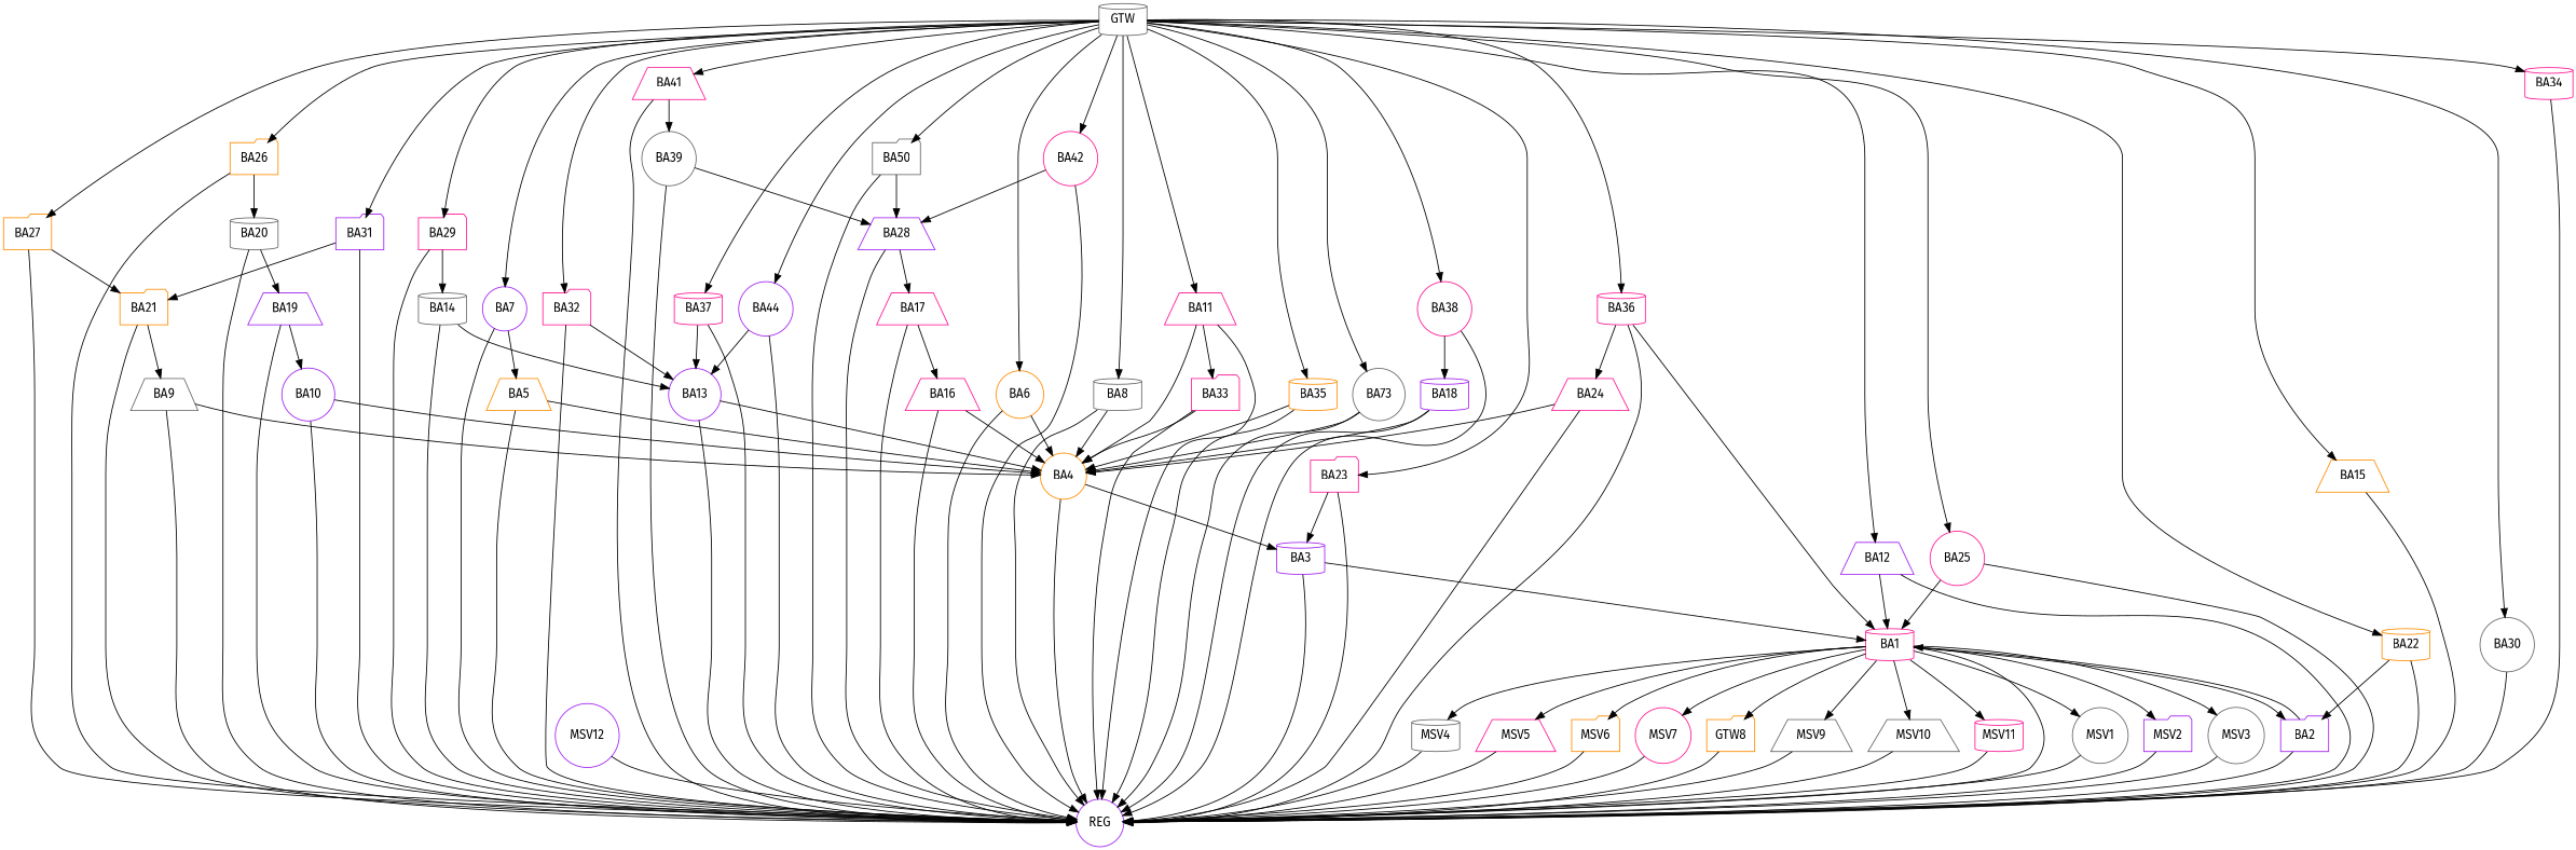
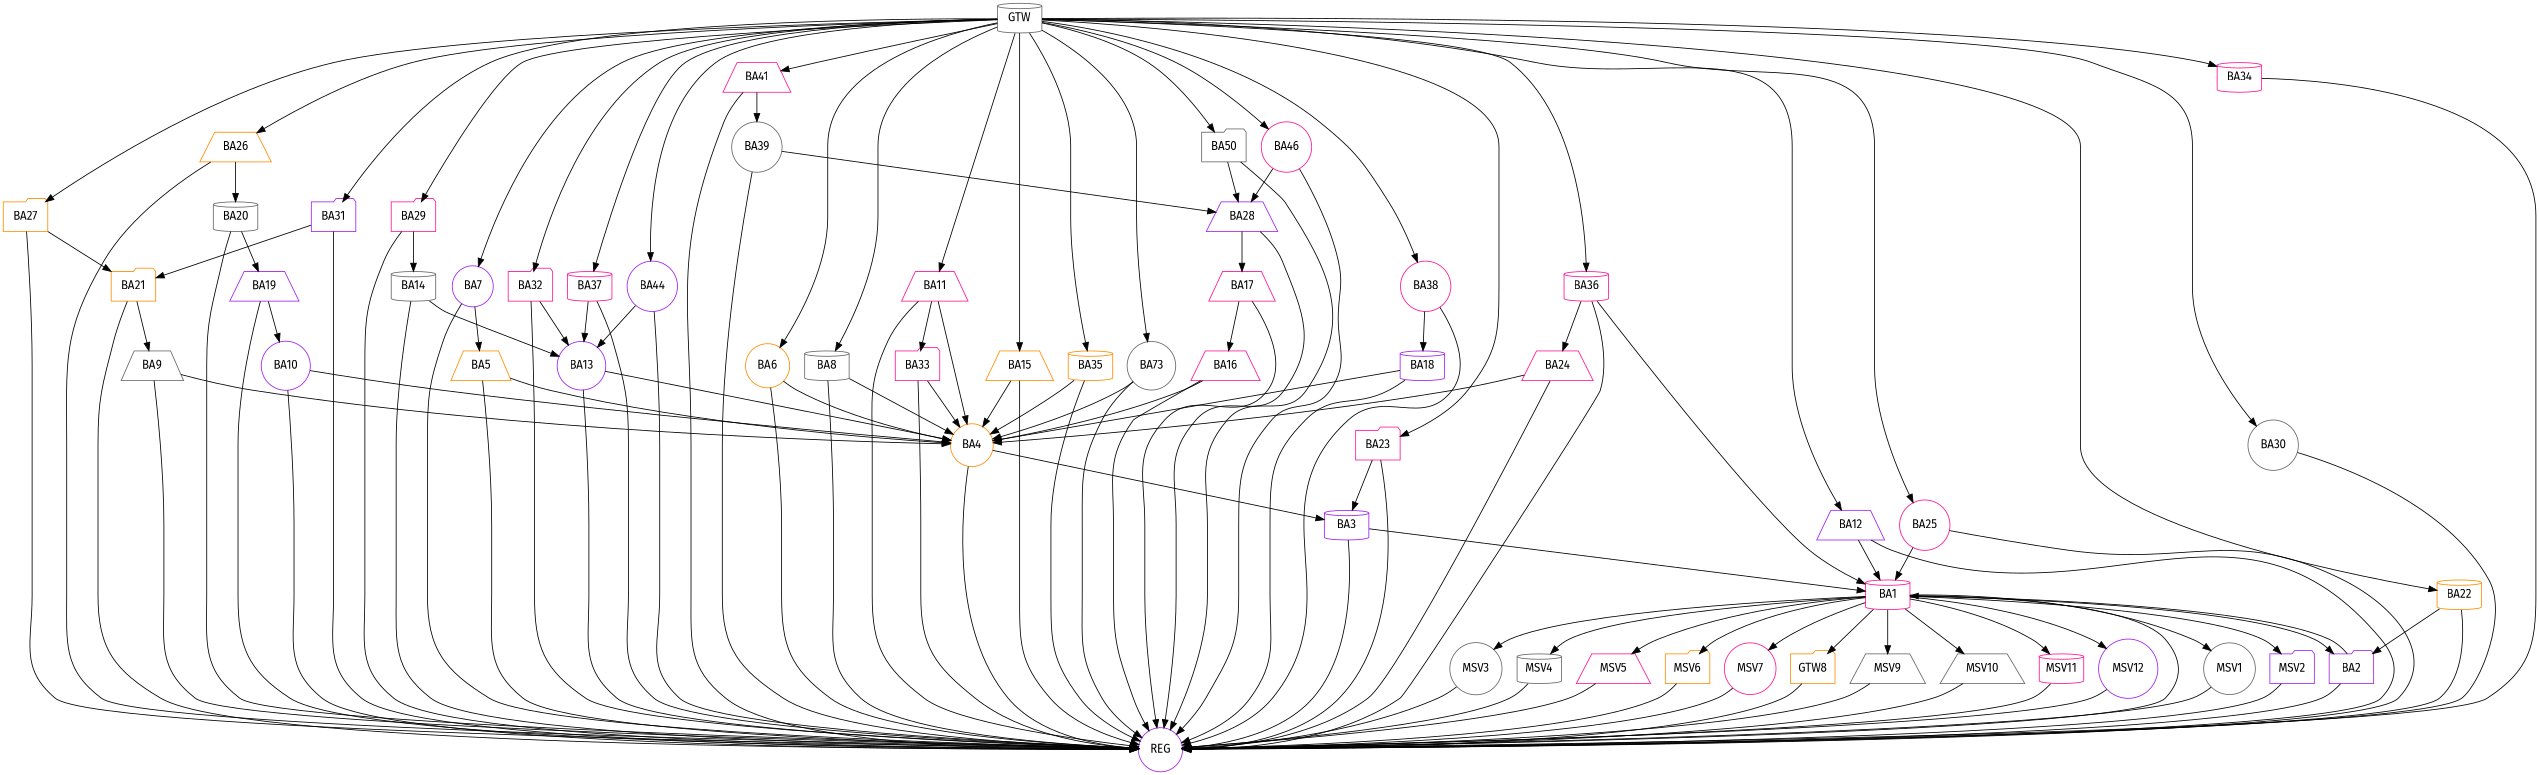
  strict digraph {
    fontname="Fira Sans"
    node [color=deeppink fontname="Fira Sans" shape=circle]
    edge [fontname="Fira Sans"]
    n1 [label=BA1 shape=cylinder]
    n2 [color=purple label=BA2 shape=folder]
    n3 [color=purple label=REG]
    n4 [color=gray40 label=MSV1]
    n5 [color=purple label=MSV2 shape=folder]
    n6 [color=gray40 label=MSV3]
    n7 [color=gray40 label=MSV4 shape=cylinder]
    n8 [label=MSV5 shape=trapezium]
    n9 [color=darkorange label=MSV6 shape=folder]
    n10 [label=MSV7]
    n11 [color=darkorange label=GTW8 shape=folder]
    n12 [color=gray40 label=MSV9 shape=trapezium]
    n13 [color=gray40 label=MSV10 shape=trapezium]
    n14 [label=MSV11 shape=cylinder]
    n15 [color=purple label=MSV12]
    n16 [color=purple label=BA3 shape=cylinder]
    n17 [color=darkorange label=BA4]
    n18 [color=darkorange label=BA5 shape=trapezium]
    n19 [color=darkorange label=BA6]
    n20 [color=purple label=BA7]
    n21 [color=gray40 label=BA8 shape=cylinder]
    n22 [color=gray40 label=BA9 shape=trapezium]
    n23 [color=purple label=BA10]
    n24 [label=BA11 shape=trapezium]
    n25 [label=BA33 shape=folder]
    n26 [color=purple label=BA12 shape=trapezium]
    n27 [color=purple label=BA13]
    n28 [color=gray40 label=BA14 shape=cylinder]
    n29 [color=darkorange label=BA15 shape=trapezium]
    n30 [label=BA16 shape=trapezium]
    n31 [label=BA17 shape=trapezium]
    n32 [color=purple label=BA18 shape=cylinder]
    n33 [color=purple label=BA19 shape=trapezium]
    n34 [color=gray40 label=BA20 shape=cylinder]
    n35 [color=darkorange label=BA21 shape=folder]
    n36 [color=darkorange label=BA22 shape=cylinder]
    n37 [label=BA23 shape=folder]
    n38 [label=BA24 shape=trapezium]
    n39 [label=BA25]
-   n40 [color=darkorange label=BA26 shape=folder]
+   n40 [color=darkorange label=BA26 shape=trapezium]
    n41 [color=darkorange label=BA27 shape=folder]
    n42 [color=purple label=BA28 shape=trapezium]
    n43 [label=BA29 shape=folder]
    n44 [color=gray40 label=BA30]
    n45 [color=purple label=BA31 shape=folder]
    n46 [label=BA32 shape=folder]
    n47 [label=BA34 shape=cylinder]
    n48 [color=darkorange label=BA35 shape=cylinder]
    n49 [label=BA36 shape=cylinder]
    n50 [label=BA37 shape=cylinder]
    n51 [label=BA38]
    n52 [color=gray40 label=BA39]
    n53 [color=gray40 label=BA50 shape=folder]
    n54 [label=BA41 shape=trapezium]
-   n55 [label=BA42]
+   n55 [label=BA46]
    n56 [color=gray40 label=BA73]
    n57 [color=purple label=BA44]
    n58 [color=gray40 label=GTW shape=cylinder]
    n1 -> n2
    n1 -> n3
    n1 -> n4
    n1 -> n5
    n1 -> n6
    n1 -> n7
    n1 -> n8
    n1 -> n9
    n1 -> n10
    n1 -> n11
    n1 -> n12
    n1 -> n13
    n1 -> n14
+   n1 -> n15
    n2 -> n1
    n2 -> n3
    n4 -> n3
    n5 -> n3
    n6 -> n3
    n7 -> n3
    n8 -> n3
    n9 -> n3
    n10 -> n3
    n11 -> n3
    n12 -> n3
    n13 -> n3
    n14 -> n3
    n15 -> n3
    n16 -> n1
    n16 -> n3
    n17 -> n3
    n17 -> n16
    n18 -> n3
    n18 -> n17
    n19 -> n3
    n19 -> n17
    n20 -> n3
    n20 -> n18
    n21 -> n3
    n21 -> n17
    n22 -> n3
    n22 -> n17
    n23 -> n3
    n23 -> n17
    n24 -> n3
    n24 -> n17
    n24 -> n25
    n25 -> n3
    n25 -> n17
    n26 -> n1
    n26 -> n3
    n27 -> n3
    n27 -> n17
    n28 -> n3
    n28 -> n27
    n29 -> n3
+   n29 -> n17
    n30 -> n3
    n30 -> n17
    n31 -> n3
    n31 -> n30
    n32 -> n3
    n32 -> n17
    n33 -> n3
    n33 -> n23
    n34 -> n3
    n34 -> n33
    n35 -> n3
    n35 -> n22
    n36 -> n2
    n36 -> n3
    n37 -> n3
    n37 -> n16
    n38 -> n3
    n38 -> n17
    n39 -> n1
    n39 -> n3
    n40 -> n3
    n40 -> n34
    n41 -> n3
    n41 -> n35
    n42 -> n3
    n42 -> n31
    n43 -> n3
    n43 -> n28
    n44 -> n3
    n45 -> n3
    n45 -> n35
    n46 -> n3
    n46 -> n27
    n47 -> n3
    n48 -> n3
    n48 -> n17
    n49 -> n1
    n49 -> n3
    n49 -> n38
    n50 -> n3
    n50 -> n27
    n51 -> n3
    n51 -> n32
    n52 -> n3
    n52 -> n42
    n53 -> n3
    n53 -> n42
    n54 -> n3
    n54 -> n52
    n55 -> n3
    n55 -> n42
    n56 -> n3
    n56 -> n17
    n57 -> n3
    n57 -> n27
    n58 -> n19
    n58 -> n20
    n58 -> n21
    n58 -> n24
    n58 -> n26
    n58 -> n29
    n58 -> n36
    n58 -> n37
    n58 -> n39
    n58 -> n40
    n58 -> n41
    n58 -> n43
    n58 -> n44
    n58 -> n45
    n58 -> n46
    n58 -> n47
    n58 -> n48
    n58 -> n49
    n58 -> n50
    n58 -> n51
    n58 -> n53
    n58 -> n54
    n58 -> n55
    n58 -> n56
    n58 -> n57
  }
